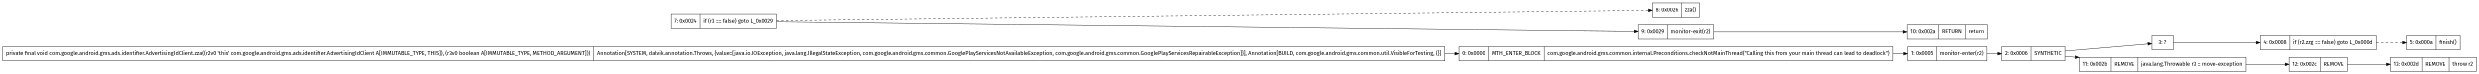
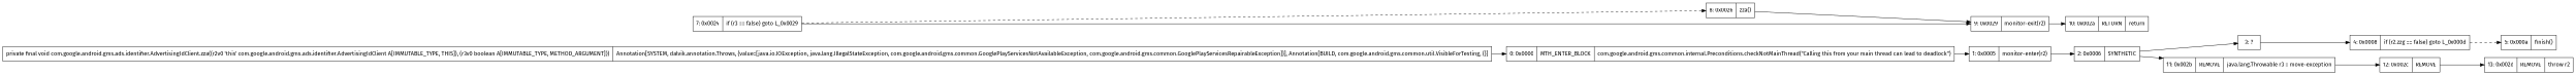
  digraph {
    fontname="Fira Sans"
    rankdir=LR
    node [fontname="Fira Sans" shape=record]
    edge [fontname="Fira Sans"]
    n1 [label="{0\:\ 0x0000|MTH_ENTER_BLOCK\l|com.google.android.gms.common.internal.Preconditions.checkNotMainThread(\"Calling this from your main thread can lead to deadlock\")\l}"]
    n2 [label="{1\:\ 0x0005|monitor\-enter(r2)\l}"]
    n3 [label="{2\:\ 0x0006|SYNTHETIC\l}"]
    n4 [label="{3\:\ ?}"]
    n5 [label="{11\:\ 0x002b|REMOVE\l|java.lang.Throwable r3 = move\-exception\l}"]
    n6 [label="{4\:\ 0x0008|if (r2.zzg == false) goto L_0x000d\l}"]
    n7 [label="{12\:\ 0x002c|REMOVE\l}"]
    n8 [label="{5\:\ 0x000a|finish()\l}"]
    n9 [label="{7\:\ 0x0024|if (r3 == false) goto L_0x0029\l}"]
    n10 [label="{8\:\ 0x0026|zza()\l}"]
    n11 [label="{9\:\ 0x0029|monitor\-exit(r2)\l}"]
    n12 [label="{10\:\ 0x002a|RETURN\l|return\l}"]
    n13 [label="{13\:\ 0x002d|REMOVE\l|throw r2\l}"]
    n14 [label="{private final void com.google.android.gms.ads.identifier.AdvertisingIdClient.zza((r2v0 'this' com.google.android.gms.ads.identifier.AdvertisingIdClient A[IMMUTABLE_TYPE, THIS]), (r3v0 boolean A[IMMUTABLE_TYPE, METHOD_ARGUMENT]))  | Annotation[SYSTEM, dalvik.annotation.Throws, \{value=[java.io.IOException, java.lang.IllegalStateException, com.google.android.gms.common.GooglePlayServicesNotAvailableException, com.google.android.gms.common.GooglePlayServicesRepairableException]\}], Annotation[BUILD, com.google.android.gms.common.util.VisibleForTesting, \{\}]\l}"]
    n1 -> n2
    n2 -> n3
    n3 -> n4
    n3 -> n5
    n4 -> n6
    n5 -> n7
    n6 -> n8 [style=dashed]
    n7 -> n13
    n9 -> n10 [style=dashed]
    n9 -> n11
+   n10 -> n11
    n11 -> n12
    n14 -> n1
  }
